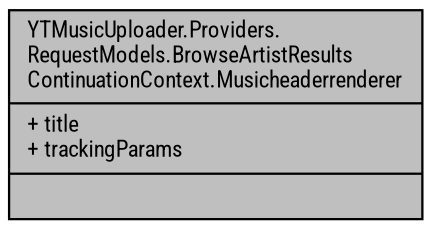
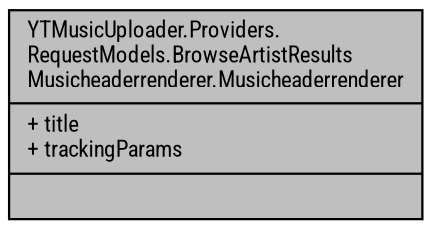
  digraph {
    fontname="Roboto Condensed"
-   n1 [color=black fillcolor=grey75 fontcolor=black fontname="Roboto Condensed" fontsize=10 height=0.2 label="{YTMusicUploader.Providers.\lRequestModels.BrowseArtistResults\lContinuationContext.Musicheaderrenderer\n|+ title\l+ trackingParams\l|}" shape=record style=filled width=0.4]
+   n1 [color=black fillcolor=grey75 fontcolor=black fontname="Roboto Condensed" fontsize=10 height=0.2 label="{YTMusicUploader.Providers.\lRequestModels.BrowseArtistResults\lMusicheaderrenderer.Musicheaderrenderer\n|+ title\l+ trackingParams\l|}" shape=record style=filled width=0.4]
  }
